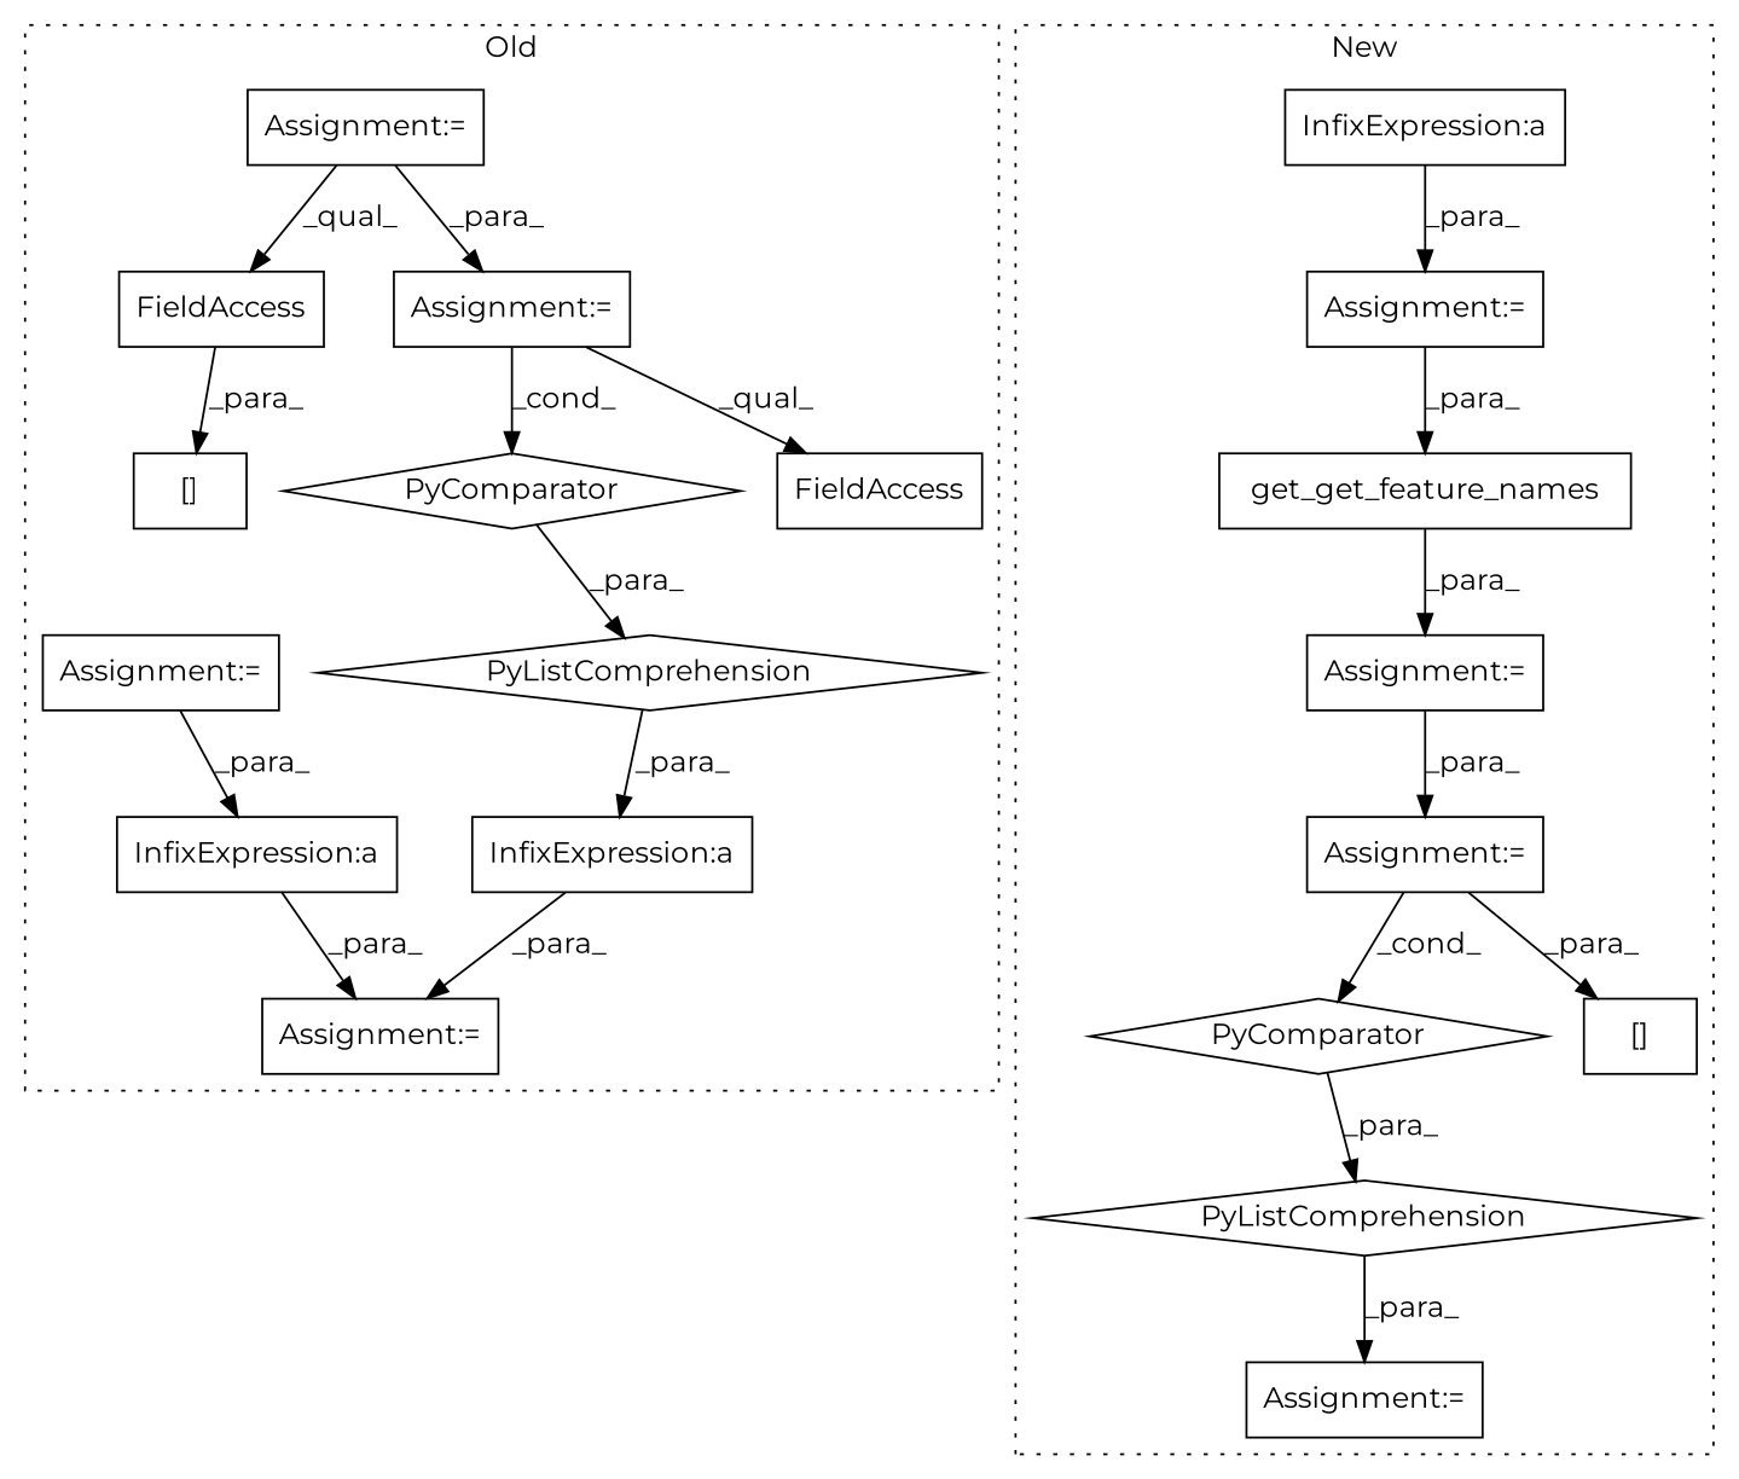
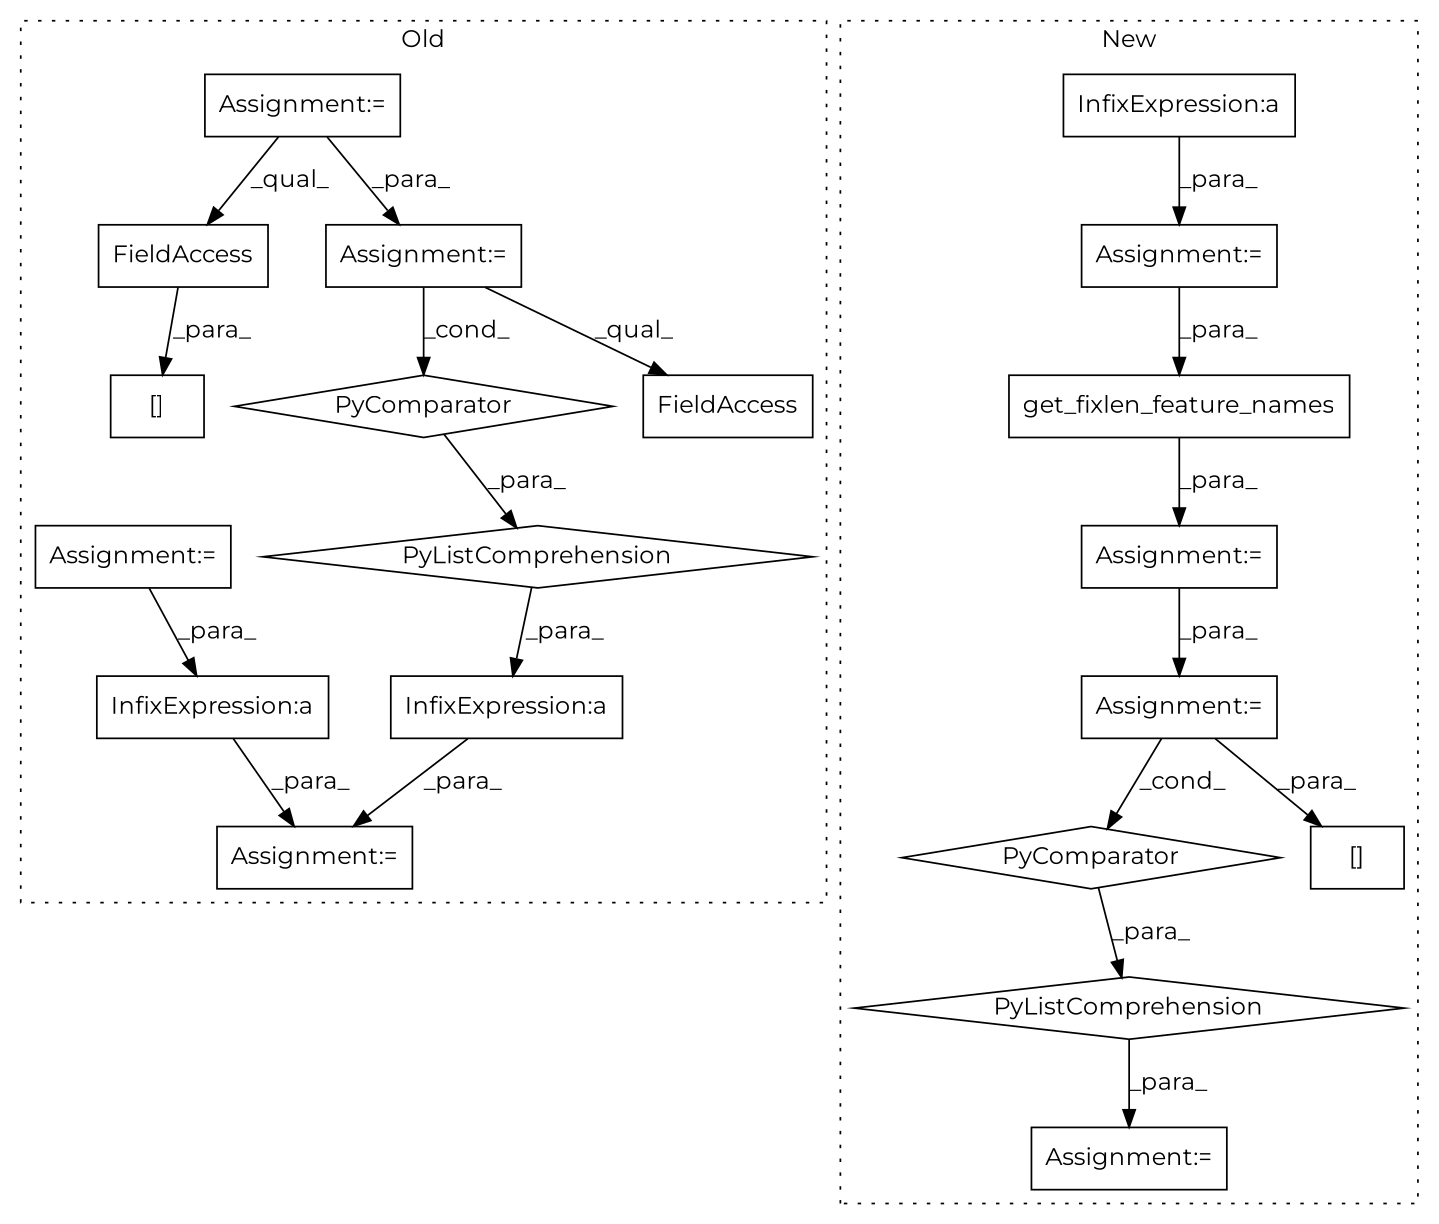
  digraph {
    fontname=Montserrat
    node [a=7 l=1 s=1533 shape=box fontname=Montserrat]
    edge [fontname=Montserrat]
    n1 [a=113 l=44 label=PyComparator shape=diamond]
    n2 [label="Assignment:=" s=540]
    n3 [a=109 l=136 label=PyListComprehension s=1449 shape=diamond]
    n4 [label="Assignment:=" s=1290]
    n5 [a=22 l=9 label=FieldAccess s=1462]
    n6 [a=22 l=9 label=FieldAccess s=1317]
    n7 [a=27 l=8 label="InfixExpression:a" s=1441]
    n8 [l=40 label="Assignment:=" s=1690]
    n9 [a=27 l=3 label="InfixExpression:a" s=1615]
    n10 [l=44 label="Assignment:="]
    n11 [a=2 l="13,1" label="[]" s="1304,1326"]
    n12 [a=109 l=123 label=PyListComprehension s=1871 shape=diamond]
    n13 [a=113 l=39 label=PyComparator s=1947 shape=diamond]
    n14 [label="Assignment:=" s=1741]
    n15 [label="Assignment:=" s=1858]
    n16 [l=39 label="Assignment:=" s=1947]
    n17 [l=2 label="Assignment:=" s=1026]
    n18 [a=27 l=3 label="InfixExpression:a" s=1068]
    n19 [a=2 l="13,1" label="[]" s="1871,1888"]
-   n20 [a=32 l="25,1" label=get_get_feature_names s="1742,1782"]
+   n20 [a=32 l="25,1" label=get_fixlen_feature_names s="1742,1782"]
    subgraph cluster_1 {
      label=Old
      style=dotted
      n1
      n2
      n3
      n4
      n5
      n6
      n7
      n8
      n9
      n10
      n11
    }
    subgraph cluster_2 {
      label=New
      style=dotted
      n12
      n13
      n14
      n15
      n16
      n17
      n18
      n19
      n20
    }
    n1 -> n3 [label=_para_]
    n2 -> n6 [label=_qual_]
    n2 -> n10 [label=_para_]
    n3 -> n7 [label=_para_]
    n6 -> n11 [label=_para_]
    n7 -> n4 [label=_para_]
    n8 -> n9 [label=_para_]
    n9 -> n4 [label=_para_]
    n10 -> n1 [label=_cond_]
    n10 -> n5 [label=_qual_]
    n12 -> n15 [label=_para_]
    n13 -> n12 [label=_para_]
    n14 -> n16 [label=_para_]
    n16 -> n13 [label=_cond_]
    n16 -> n19 [label=_para_]
    n17 -> n20 [label=_para_]
    n18 -> n17 [label=_para_]
    n20 -> n14 [label=_para_]
  }
